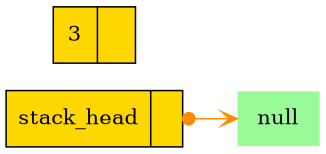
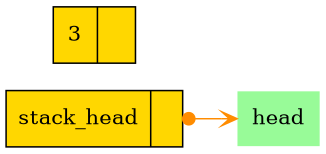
  digraph {
    rankdir=LR
    node [shape=record style=filled fillcolor=gold]
    n1 [label="{ stack_head | <next>  }"]
-   n2 [label=null shape=none fillcolor=palegreen]
+   n2 [label=head shape=none fillcolor=palegreen]
    n3 [label="{ 3 | <next>  }"]
    n1 -> n2 [arrowhead=vee arrowtail=dot dir=both tailclip=false tailport=next color=darkorange]
  }
